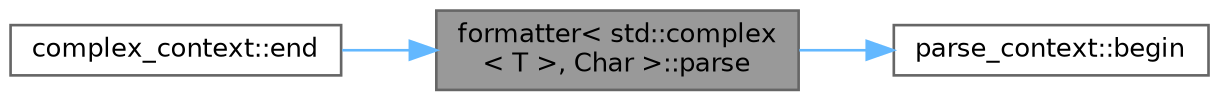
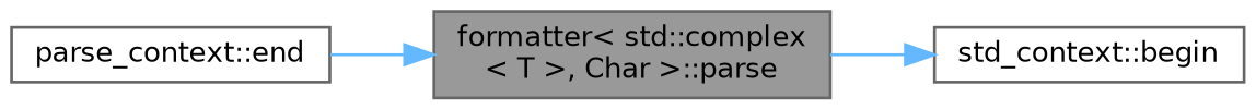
  digraph {
    rankdir=LR
    node [color=grey40 fillcolor=white fontname=Helvetica fontsize=10 shape=box style=filled]
    edge [color=steelblue1 fontname=Helvetica fontsize=10 labelfontname=Helvetica labelfontsize=10 style=solid]
    n1 [color=gray40 fillcolor=grey60 fontcolor=black height=0.2 label="formatter\< std::complex\l\< T \>, Char \>::parse" width=0.4]
-   n2 [height=0.2 label="parse_context::begin" width=0.4]
-   n3 [height=0.2 label="complex_context::end" width=0.4]
+   n2 [height=0.2 label="std_context::begin" width=0.4]
+   n3 [height=0.2 label="parse_context::end" width=0.4]
    n1 -> n2
    n3 -> n1
  }
